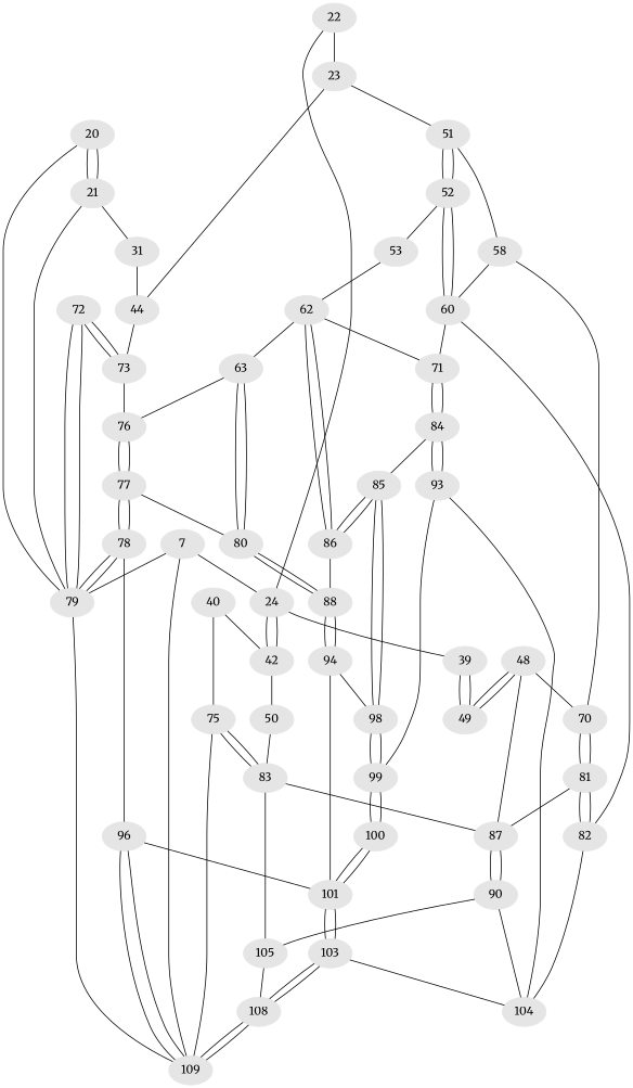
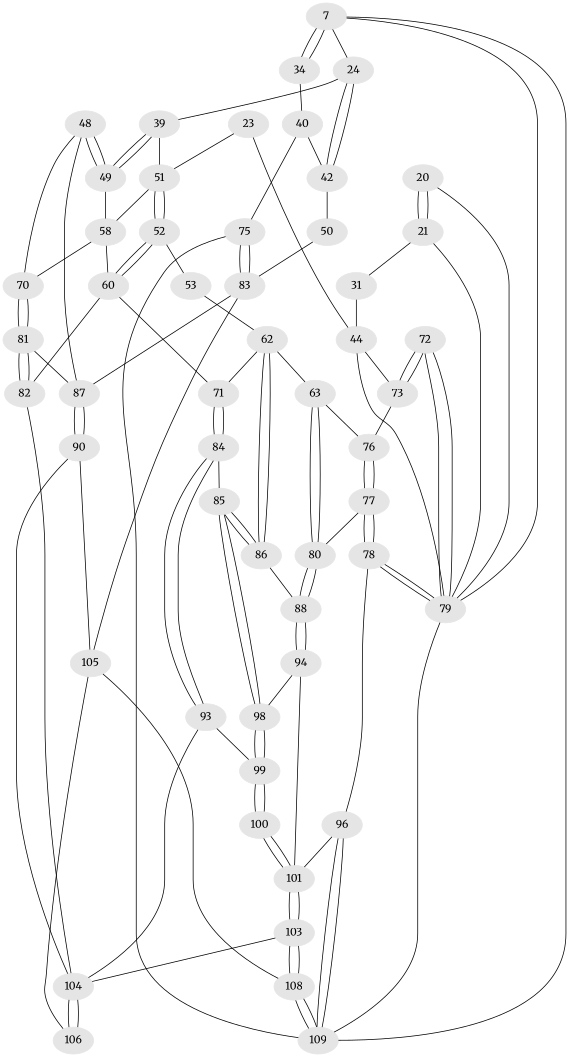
  graph {
    fontname=Merriweather
    node [color=gray90 fontname=Merriweather style=filled]
    edge [fontname=Merriweather]
    7 [super="+1+2"]
    24 [super="+8"]
+   34
    79 [super="+19"]
    109 [super="+74"]
    39 [super="+25+36"]
    42 [super="+41"]
    40
    20
    21 [super="+16+17"]
    31 [super="+15+14"]
    44 [super="+43+32+28+27+12"]
-   22 [super="+9"]
    23 [super="+13"]
    51 [super="+37+38+35"]
    58 [super="+56"]
    52
    73 [super="+69"]
    49
    50 [super="+45"]
    75 [super="+54"]
    83 [super="+57+46+55"]
    62 [super="+61"]
    53
    76 [super="+64"]
    48
    70
    87 [super="+47"]
    81
    90
    60 [super="+59"]
    105 [super="+89"]
    71
    82
    63
    86
    84
    104 [super="+102"]
    80
    88
    77
    85
    93
    72 [super="+67"]
    78
    96
    101 [super="+95"]
    94
+   106
    108 [super="+107"]
    n51 [label=98]
    99 [super="+98"]
    100
    103
    7 -- 24
+   7 -- 34 [weight=2]
+   7 -- 34
    7 -- 79
    7 -- 109
    24 -- 39
    24 -- 42
    24 -- 42
+   34 -- 40
    79 -- 109
+   39 -- 51 [weight=3]
    39 -- 49
    39 -- 49
    42 -- 50 [weight=2]
    40 -- 42
    40 -- 75
    20 -- 79
    20 -- 21 [weight=2]
    20 -- 21
    21 -- 79
    21 -- 31 [weight=2]
    31 -- 44 [weight=3]
+   44 -- 79 [weight=2]
    44 -- 73
-   22 -- 24
-   22 -- 23 [weight=2]
    23 -- 44 [weight=2]
    23 -- 51
    51 -- 58
    51 -- 52
    51 -- 52
    58 -- 70
    58 -- 60
    52 -- 53
    52 -- 60
    52 -- 60
    73 -- 76 [weight=2]
+   49 -- 58
    50 -- 83 [weight=2]
    75 -- 109
    75 -- 83 [weight=2]
    75 -- 83
    83 -- 87
    83 -- 105
    62 -- 71
    62 -- 63
    62 -- 86
    62 -- 86
    53 -- 62
    76 -- 77
    76 -- 77
    48 -- 49
    48 -- 49
    48 -- 70
    48 -- 87
    70 -- 81
    70 -- 81
    87 -- 90
    87 -- 90
    81 -- 87
    81 -- 82
    81 -- 82
    90 -- 105
    90 -- 104
    60 -- 71
    60 -- 82
+   105 -- 106
    105 -- 108
    71 -- 84
    71 -- 84
    82 -- 104
    63 -- 76
    63 -- 80
    63 -- 80
    86 -- 88
    84 -- 85
    84 -- 93
    84 -- 93
+   104 -- 106 [weight=2]
+   104 -- 106
    80 -- 88
    80 -- 88
    88 -- 94
    88 -- 94
    77 -- 80
    77 -- 78
    77 -- 78
    85 -- 86
    85 -- 86
    85 -- n51
    85 -- n51
    93 -- 104
    93 -- 99
    72 -- 79 [weight=2]
    72 -- 79
    72 -- 73 [weight=2]
    72 -- 73
    78 -- 79
    78 -- 79
    78 -- 96
    96 -- 109
    96 -- 109
    96 -- 101
    101 -- 103
    101 -- 103
    94 -- 101
    94 -- n51
    108 -- 109 [weight=2]
    108 -- 109
    n51 -- 99
    n51 -- 99
    99 -- 100 [weight=2]
    99 -- 100
    100 -- 101
    100 -- 101
    103 -- 104
    103 -- 108
    103 -- 108
  }
